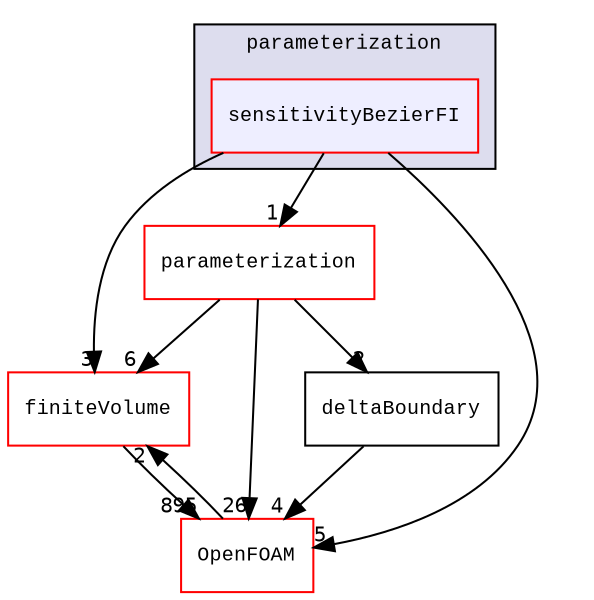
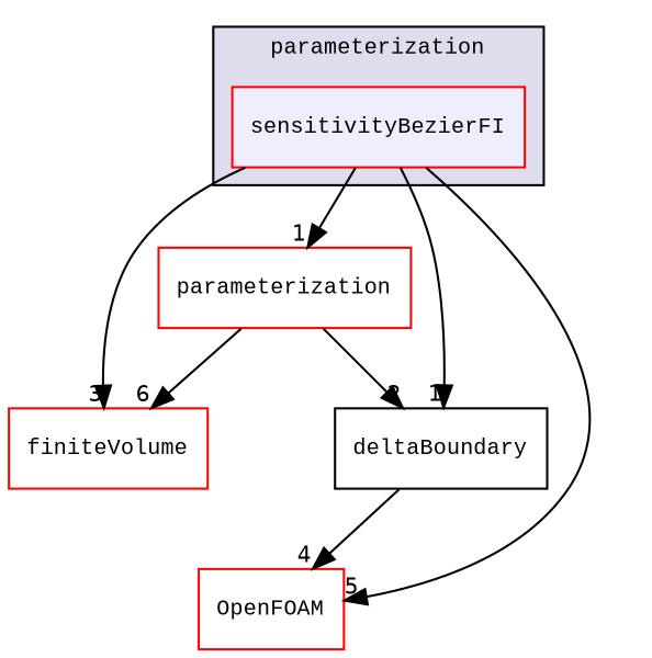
  digraph {
    compound=true
    fontname="Liberation Mono"
    node [color=red fontname="Liberation Mono" fontsize=10 shape=box]
    edge [fontname="Liberation Mono" headlabel=1 labeldistance=1.5 labelfontname=Helvetica labelfontsize=10]
    n1 [fillcolor="#eeeeff" label=sensitivityBezierFI pencolor=black style=filled]
    n2 [label=finiteVolume]
    n3 [label=deltaBoundary color=""]
    n4 [label=parameterization]
    n5 [label=OpenFOAM]
    subgraph cluster_1 {
      bgcolor="#ddddee"
      fontsize=10
      label=parameterization
      pencolor=black
      n1
    }
    n1 -> n2 [headlabel=3]
+   n1 -> n3
    n1 -> n4
    n1 -> n5 [headlabel=5]
-   n2 -> n5 [headlabel=895]
    n3 -> n5 [headlabel=4]
    n4 -> n2 [headlabel=6]
    n4 -> n3 [headlabel=2]
-   n4 -> n5 [headlabel=26]
-   n5 -> n2 [headlabel=2]
  }
